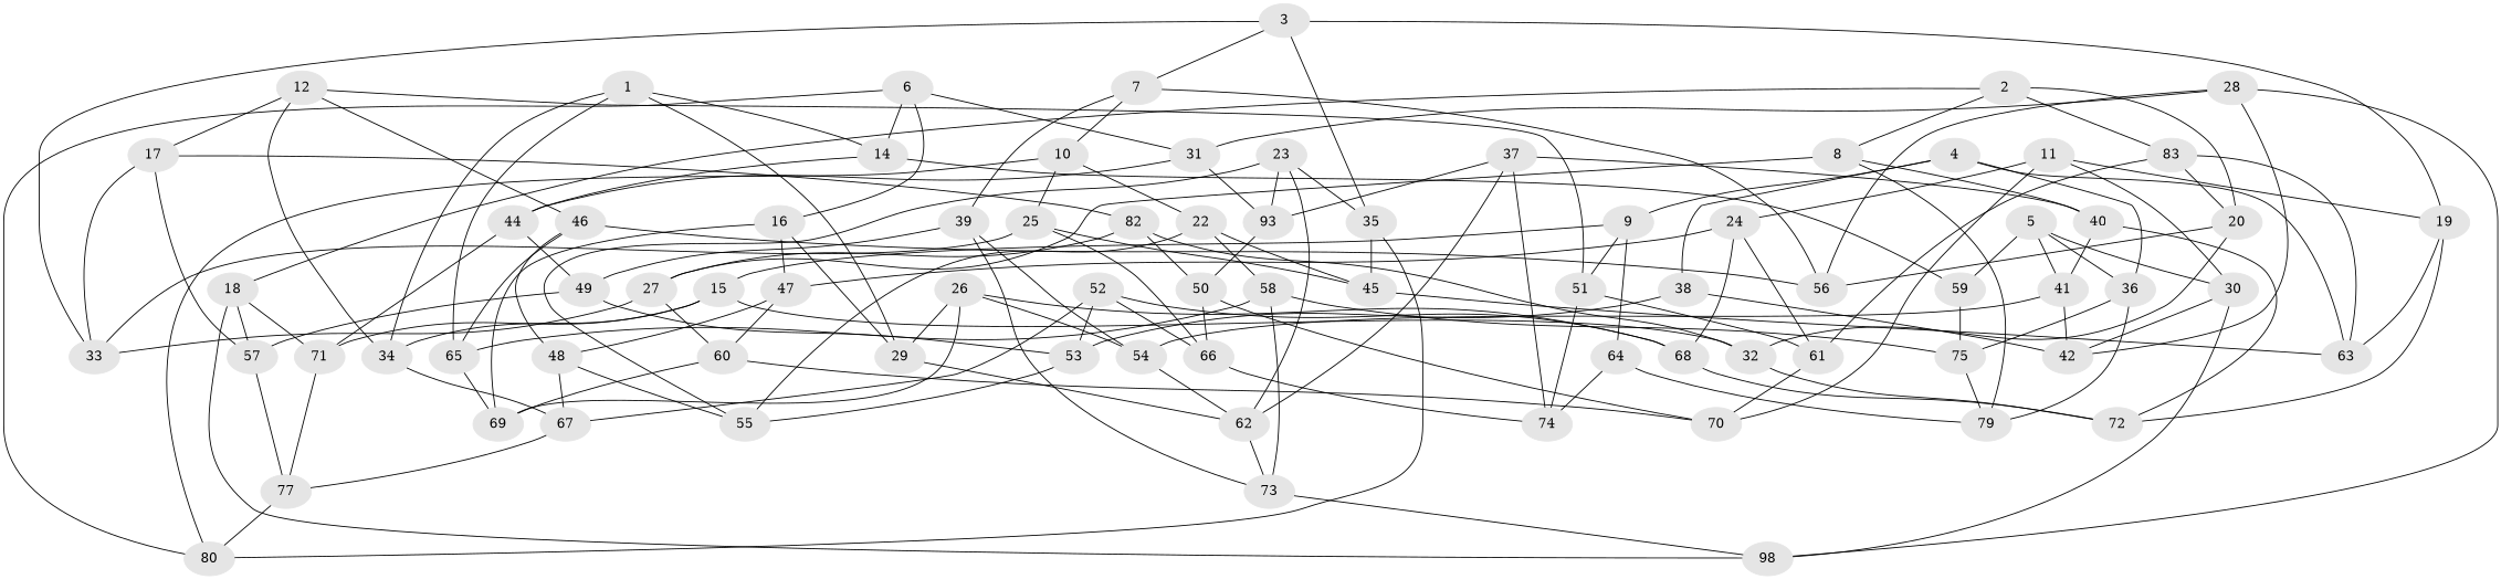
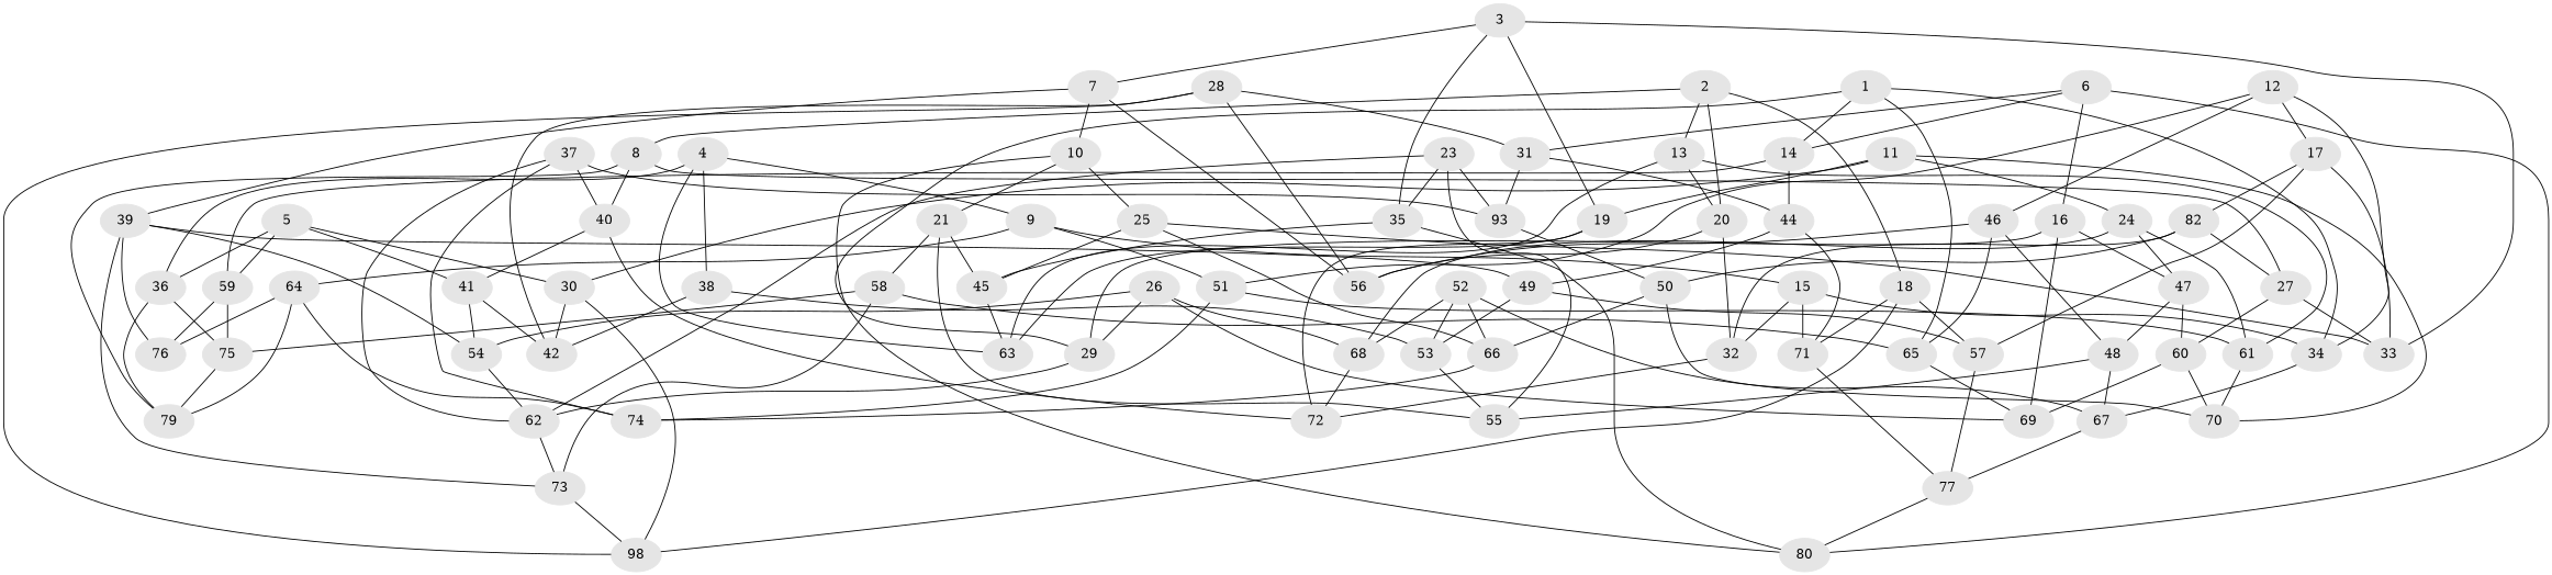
  graph {
    node [color=gray90 style=filled]
    1
    14
    29
    34
    65
    59
    44
    62
    67
    69
    2
    8
-   13 [label=83]
+   13
    18
    20
    27
    40
    79
    63
    61
    71
    57
    n23 [label=98]
    56
    32
    3
    7
    19
    33
    35
    10
    39
    72
    80
    45
    4
    9
    36
    38
    15
    51
    64
    75
    42
    53
    5
    30
    41
    54
+   76
    6
    16
    31
    47
    n55 [label=93]
-   21 [label=22]
+   21
    25
    60
    74
    55
    58
    66
    11
    24
    70
    68
    12
    17
    46
    n70 [label=82]
    48
    49
    77
    50
    73
    23
    26
    28
    37
    52
    1 -- 14
    1 -- 29
    1 -- 34
    1 -- 65
    14 -- 59
    14 -- 44
    29 -- 62
    34 -- 67
    65 -- 69
    59 -- 75
+   59 -- 76
    44 -- 71
    44 -- 49
    62 -- 73
    67 -- 77
    2 -- 8
    2 -- 13
    2 -- 18
    2 -- 20
    8 -- 27
    8 -- 40
    8 -- 79
    13 -- 20
    13 -- 63
    13 -- 61
    18 -- 71
    18 -- 57
    18 -- n23
    20 -- 56
    20 -- 32
    27 -- 33
    27 -- 60
    40 -- 72
    40 -- 41
    61 -- 70
    71 -- 77
    57 -- 77
    32 -- 72
    3 -- 7
    3 -- 19
    3 -- 33
    3 -- 35
    7 -- 56
    7 -- 10
    7 -- 39
    19 -- 63
    19 -- 72
    35 -- 80
    35 -- 45
    10 -- 80
    10 -- 21
    10 -- 25
    39 -- 54
+   39 -- 76
    39 -- 49
    39 -- 73
    45 -- 63
    4 -- 63
    4 -- 9
    4 -- 36
    4 -- 38
    9 -- 15
    9 -- 51
    9 -- 64
    36 -- 79
    36 -- 75
    38 -- 42
    38 -- 53
    15 -- 34
    15 -- 71
    15 -- 32
    51 -- 61
    51 -- 74
    64 -- 79
+   64 -- 76
    64 -- 74
    75 -- 79
    53 -- 55
    5 -- 59
    5 -- 36
    5 -- 30
    5 -- 41
    30 -- n23
    30 -- 42
    41 -- 42
    41 -- 54
    54 -- 62
    6 -- 14
    6 -- 80
    6 -- 16
    6 -- 31
    16 -- 29
    16 -- 69
    16 -- 47
    31 -- 44
    31 -- n55
    47 -- 60
    47 -- 48
    n55 -- 50
    21 -- 45
    21 -- 55
    21 -- 58
    25 -- 33
    25 -- 45
    25 -- 66
    60 -- 69
    60 -- 70
    58 -- 65
    58 -- 75
    58 -- 73
    66 -- 74
    11 -- 19
    11 -- 30
    11 -- 24
    11 -- 70
    24 -- 61
    24 -- 47
    24 -- 68
    68 -- 72
    12 -- 34
    12 -- 51
    12 -- 17
    12 -- 46
    17 -- 57
    17 -- 33
    17 -- n70
    46 -- 65
    46 -- 56
    46 -- 48
    n70 -- 27
    n70 -- 32
    n70 -- 50
    48 -- 67
    48 -- 55
    49 -- 57
    49 -- 53
    77 -- 80
    50 -- 66
    50 -- 70
    73 -- n23
    23 -- 62
    23 -- 35
    23 -- n55
    23 -- 55
    26 -- 29
    26 -- 69
    26 -- 54
    26 -- 68
    28 -- n23
    28 -- 56
    28 -- 42
    28 -- 31
    37 -- 62
    37 -- 40
    37 -- n55
    37 -- 74
    52 -- 67
    52 -- 53
    52 -- 66
    52 -- 68
  }
